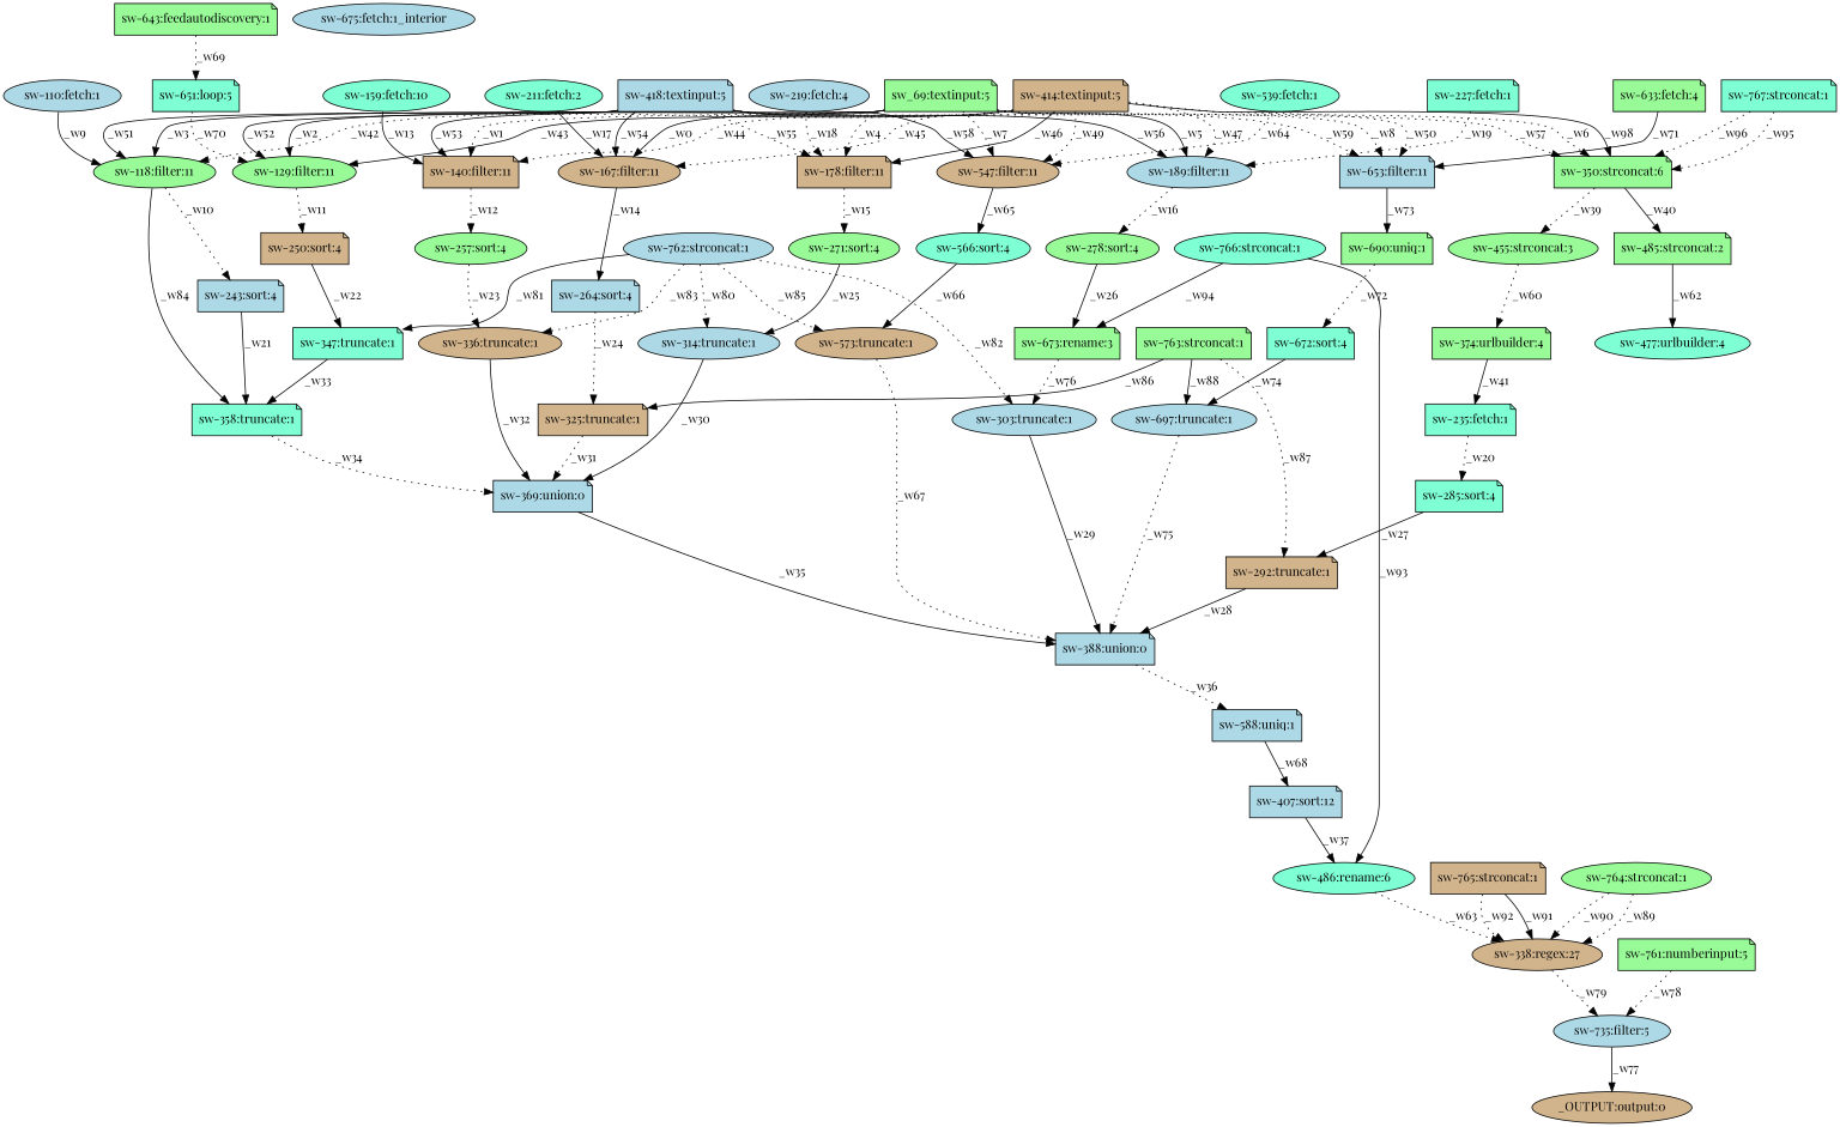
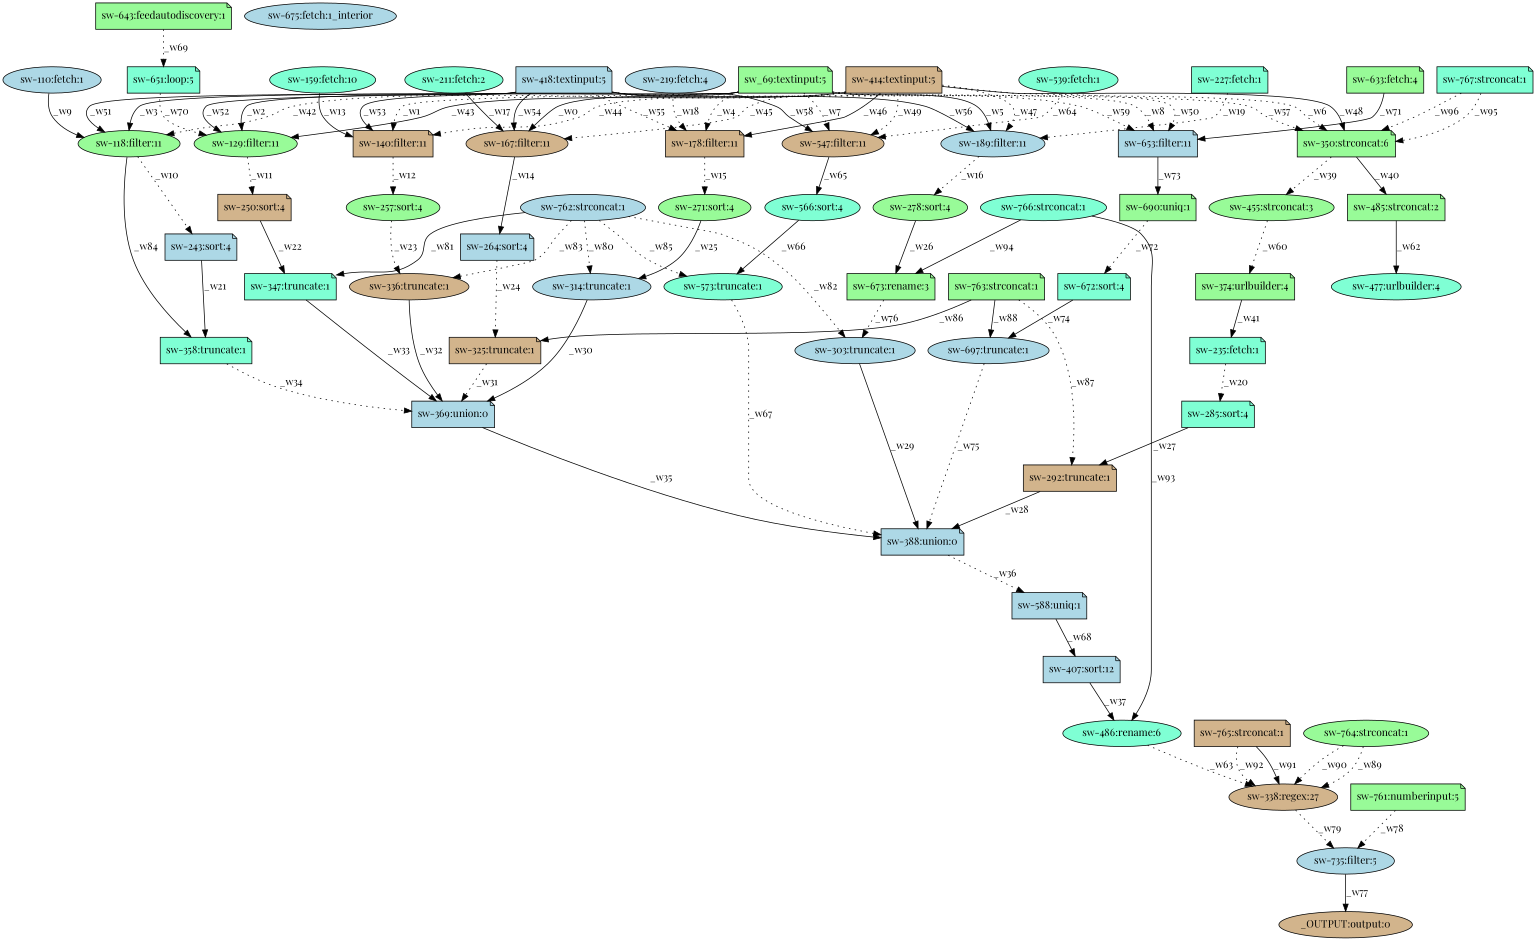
  digraph {
    fontname="Playfair Display"
    node [fillcolor=lightblue fontname="Playfair Display" shape=note style=filled]
    edge [fontname="Playfair Display" style=dotted]
    n1 [label="sw-314:truncate:1" shape=ellipse]
    n2 [label="sw-369:union:0"]
    n3 [label="sw-388:union:0"]
    n4 [fillcolor=palegreen label="sw-257:sort:4" shape=ellipse]
    n5 [fillcolor=tan label="sw-336:truncate:1" shape=ellipse]
    n6 [fillcolor=aquamarine label="sw-347:truncate:1"]
    n7 [label="sw-303:truncate:1" shape=ellipse]
    n8 [label="sw-588:uniq:1"]
    n9 [fillcolor=tan label="sw-325:truncate:1"]
    n10 [fillcolor=aquamarine label="sw-159:fetch:10" shape=ellipse]
    n11 [fillcolor=tan label="sw-140:filter:11"]
    n12 [fillcolor=aquamarine label="sw-211:fetch:2" shape=ellipse]
    n13 [fillcolor=tan label="sw-167:filter:11" shape=ellipse]
    n14 [label="sw-264:sort:4"]
    n15 [fillcolor=aquamarine label="sw-358:truncate:1"]
    n16 [fillcolor=palegreen label="sw-690:uniq:1"]
    n17 [fillcolor=aquamarine label="sw-672:sort:4"]
    n18 [label="sw-697:truncate:1" shape=ellipse]
    n19 [label="sw-675:fetch:1_interior" shape=ellipse]
    n20 [fillcolor=palegreen label="sw-271:sort:4" shape=ellipse]
    n21 [fillcolor=palegreen label="sw-643:feedautodiscovery:1"]
    n22 [fillcolor=aquamarine label="sw-651:loop:5"]
    n23 [fillcolor=palegreen label="sw-129:filter:11" shape=ellipse]
    n24 [fillcolor=tan label="sw-338:regex:27" shape=ellipse]
    n25 [label="sw-735:filter:5" shape=ellipse]
    n26 [fillcolor=tan label="_OUTPUT:output:0" shape=ellipse]
    n27 [label="sw-189:filter:11" shape=ellipse]
    n28 [fillcolor=palegreen label="sw-278:sort:4" shape=ellipse]
    n29 [fillcolor=palegreen label="sw-673:rename:3"]
    n30 [fillcolor=palegreen label="sw-485:strconcat:2"]
    n31 [fillcolor=aquamarine label="sw-477:urlbuilder:4" shape=ellipse]
    n32 [fillcolor=palegreen label="sw-374:urlbuilder:4"]
    n33 [fillcolor=aquamarine label="sw-235:fetch:1"]
    n34 [fillcolor=aquamarine label="sw-285:sort:4"]
    n35 [fillcolor=aquamarine label="sw-486:rename:6" shape=ellipse]
    n36 [fillcolor=tan label="sw-292:truncate:1"]
    n37 [fillcolor=tan label="sw-765:strconcat:1"]
    n38 [label="sw-110:fetch:1" shape=ellipse]
    n39 [fillcolor=palegreen label="sw-118:filter:11" shape=ellipse]
    n40 [label="sw-243:sort:4"]
    n41 [fillcolor=tan label="sw-414:textinput:5"]
    n42 [fillcolor=tan label="sw-178:filter:11"]
    n43 [fillcolor=tan label="sw-547:filter:11" shape=ellipse]
    n44 [label="sw-653:filter:11"]
    n45 [fillcolor=palegreen label="sw-350:strconcat:6"]
    n46 [fillcolor=aquamarine label="sw-566:sort:4" shape=ellipse]
    n47 [fillcolor=palegreen label="sw-455:strconcat:3" shape=ellipse]
    n48 [fillcolor=tan label="sw-250:sort:4"]
    n49 [label="sw-407:sort:12"]
-   n50 [fillcolor=tan label="sw-573:truncate:1" shape=ellipse]
+   n50 [fillcolor=aquamarine label="sw-573:truncate:1" shape=ellipse]
    n51 [fillcolor=palegreen label="sw-764:strconcat:1" shape=ellipse]
    n52 [fillcolor=aquamarine label="sw-539:fetch:1" shape=ellipse]
    n53 [fillcolor=aquamarine label="sw-227:fetch:1"]
    n54 [fillcolor=aquamarine label="sw-766:strconcat:1" shape=ellipse]
    n55 [fillcolor=palegreen label="sw-763:strconcat:1"]
    n56 [label="sw-418:textinput:5"]
    n57 [fillcolor=palegreen label="sw-633:fetch:4"]
    n58 [fillcolor=palegreen label="sw_69:textinput:5"]
    n59 [label="sw-219:fetch:4" shape=ellipse]
    n60 [fillcolor=aquamarine label="sw-767:strconcat:1"]
    n61 [fillcolor=palegreen label="sw-761:numberinput:5"]
    n62 [label="sw-762:strconcat:1" shape=ellipse]
    n1 -> n2 [label=_w30 style=solid]
    n2 -> n3 [label=_w35 style=solid]
    n3 -> n8 [label=_w36]
    n4 -> n5 [label=_w23]
    n5 -> n2 [label=_w32 style=solid]
-   n6 -> n15 [label=_w33 style=solid]
+   n6 -> n2 [label=_w33 style=solid]
    n7 -> n3 [label=_w29 style=solid]
    n8 -> n49 [label=_w68 style=solid]
    n9 -> n2 [label=_w31]
    n10 -> n11 [label=_w13 style=solid]
    n11 -> n4 [label=_w12]
    n12 -> n13 [label=_w17 style=solid]
    n13 -> n14 [label=_w14 style=solid]
    n14 -> n9 [label=_w24]
    n15 -> n2 [label=_w34]
    n16 -> n17 [label=_w72]
    n17 -> n18 [label=_w74 style=solid]
    n18 -> n3 [label=_w75]
    n20 -> n1 [label=_w25 style=solid]
    n21 -> n22 [label=_w69]
    n22 -> n23 [label=_w70]
    n23 -> n48 [label=_w11]
    n24 -> n25 [label=_w79]
    n25 -> n26 [label=_w77 style=solid]
    n27 -> n28 [label=_w16]
    n28 -> n29 [label=_w26 style=solid]
    n29 -> n7 [label=_w76]
    n30 -> n31 [label=_w62 style=solid]
    n32 -> n33 [label=_w41 style=solid]
    n33 -> n34 [label=_w20]
    n34 -> n36 [label=_w27 style=solid]
    n35 -> n24 [label=_w63]
    n36 -> n3 [label=_w28 style=solid]
    n37 -> n24 [label=_w91 style=solid]
    n37 -> n24 [label=_w92]
    n38 -> n39 [label=_w9 style=solid]
    n39 -> n15 [label=_w84 style=solid]
    n39 -> n40 [label=_w10]
    n40 -> n15 [label=_w21 style=solid]
    n41 -> n11 [label=_w44]
    n41 -> n13 [label=_w45]
    n41 -> n23 [label=_w43 style=solid]
    n41 -> n27 [label=_w47]
    n41 -> n39 [label=_w42]
    n41 -> n42 [label=_w46 style=solid]
    n41 -> n43 [label=_w49]
    n41 -> n44 [label=_w50]
-   n41 -> n45 [label=_w98 style=solid]
+   n41 -> n45 [label=_w48 style=solid]
    n42 -> n20 [label=_w15]
    n43 -> n46 [label=_w65 style=solid]
    n44 -> n16 [label=_w73 style=solid]
    n45 -> n30 [label=_w40 style=solid]
    n45 -> n47 [label=_w39]
    n46 -> n50 [label=_w66 style=solid]
    n47 -> n32 [label=_w60]
    n48 -> n6 [label=_w22 style=solid]
    n49 -> n35 [label=_w37 style=solid]
    n50 -> n3 [label=_w67]
    n51 -> n24 [label=_w89]
    n51 -> n24 [label=_w90]
    n52 -> n43 [label=_w64]
    n53 -> n27 [label=_w19]
    n54 -> n29 [label=_w94 style=solid]
    n54 -> n35 [label=_w93 style=solid]
    n55 -> n9 [label=_w86 style=solid]
    n55 -> n18 [label=_w88 style=solid]
    n55 -> n36 [label=_w87]
    n56 -> n11 [label=_w53 style=solid]
    n56 -> n13 [label=_w54 style=solid]
    n56 -> n23 [label=_w52 style=solid]
    n56 -> n27 [label=_w56 style=solid]
    n56 -> n39 [label=_w51 style=solid]
    n56 -> n42 [label=_w55]
    n56 -> n43 [label=_w58 style=solid]
    n56 -> n44 [label=_w59]
    n56 -> n45 [label=_w57]
    n57 -> n44 [label=_w71 style=solid]
    n58 -> n11 [label=_w1]
    n58 -> n13 [label=_w0 style=solid]
    n58 -> n23 [label=_w2 style=solid]
    n58 -> n27 [label=_w5 style=solid]
    n58 -> n39 [label=_w3 style=solid]
    n58 -> n42 [label=_w4]
    n58 -> n43 [label=_w7]
    n58 -> n44 [label=_w8]
    n58 -> n45 [label=_w6]
    n59 -> n42 [label=_w18]
    n60 -> n45 [label=_w95]
    n60 -> n45 [label=_w96]
    n61 -> n25 [label=_w78]
    n62 -> n1 [label=_w80]
    n62 -> n5 [label=_w83]
    n62 -> n6 [label=_w81 style=solid]
    n62 -> n7 [label=_w82]
    n62 -> n50 [label=_w85]
  }
